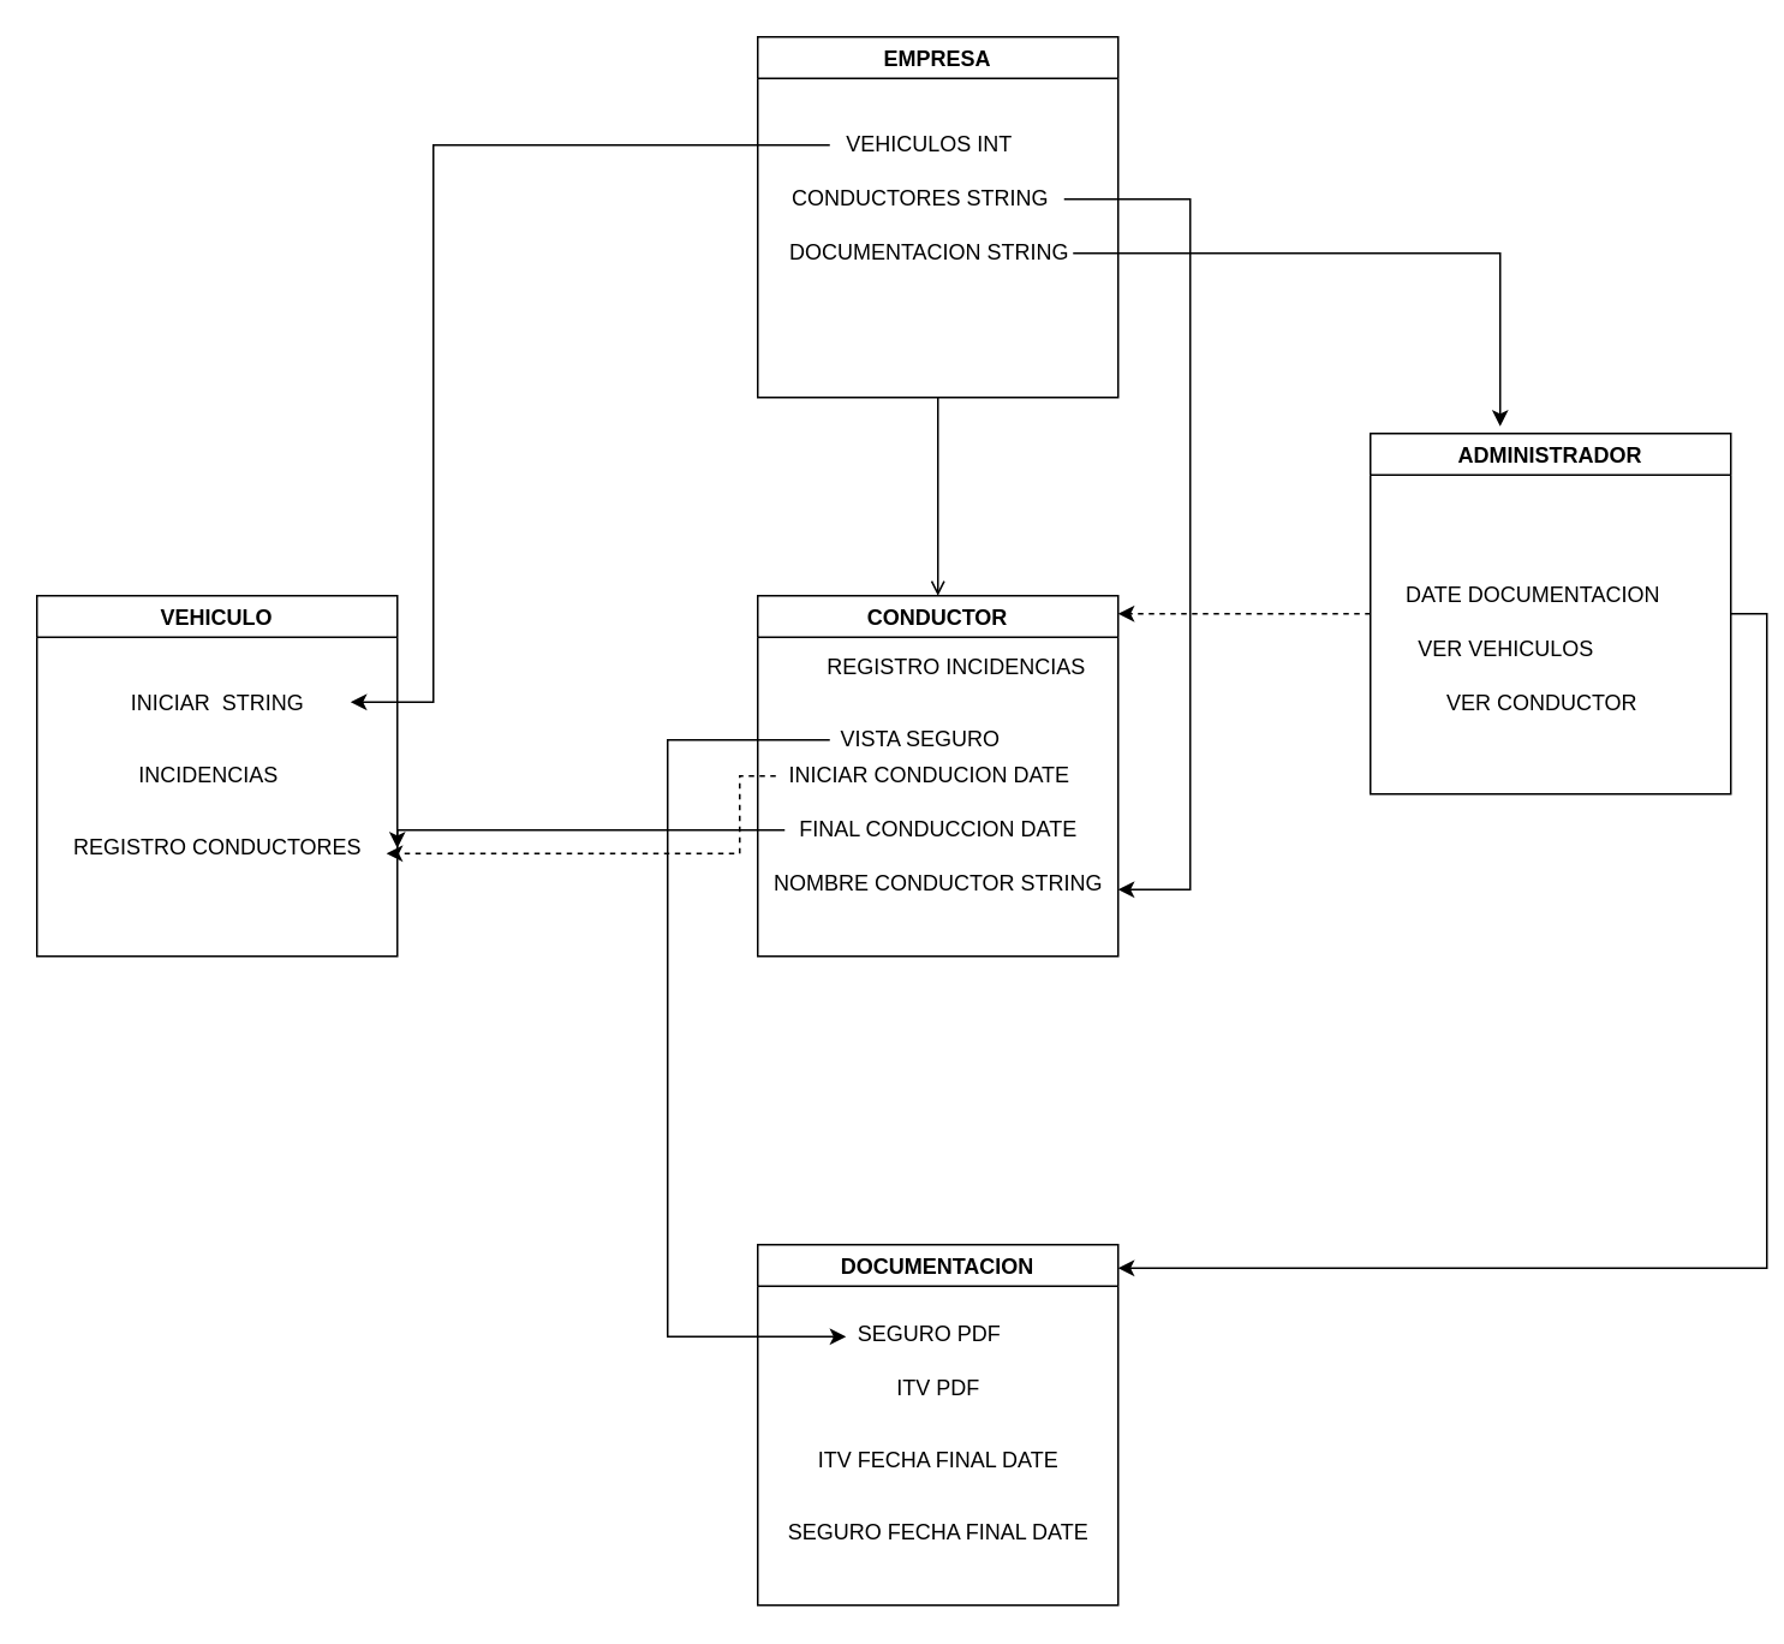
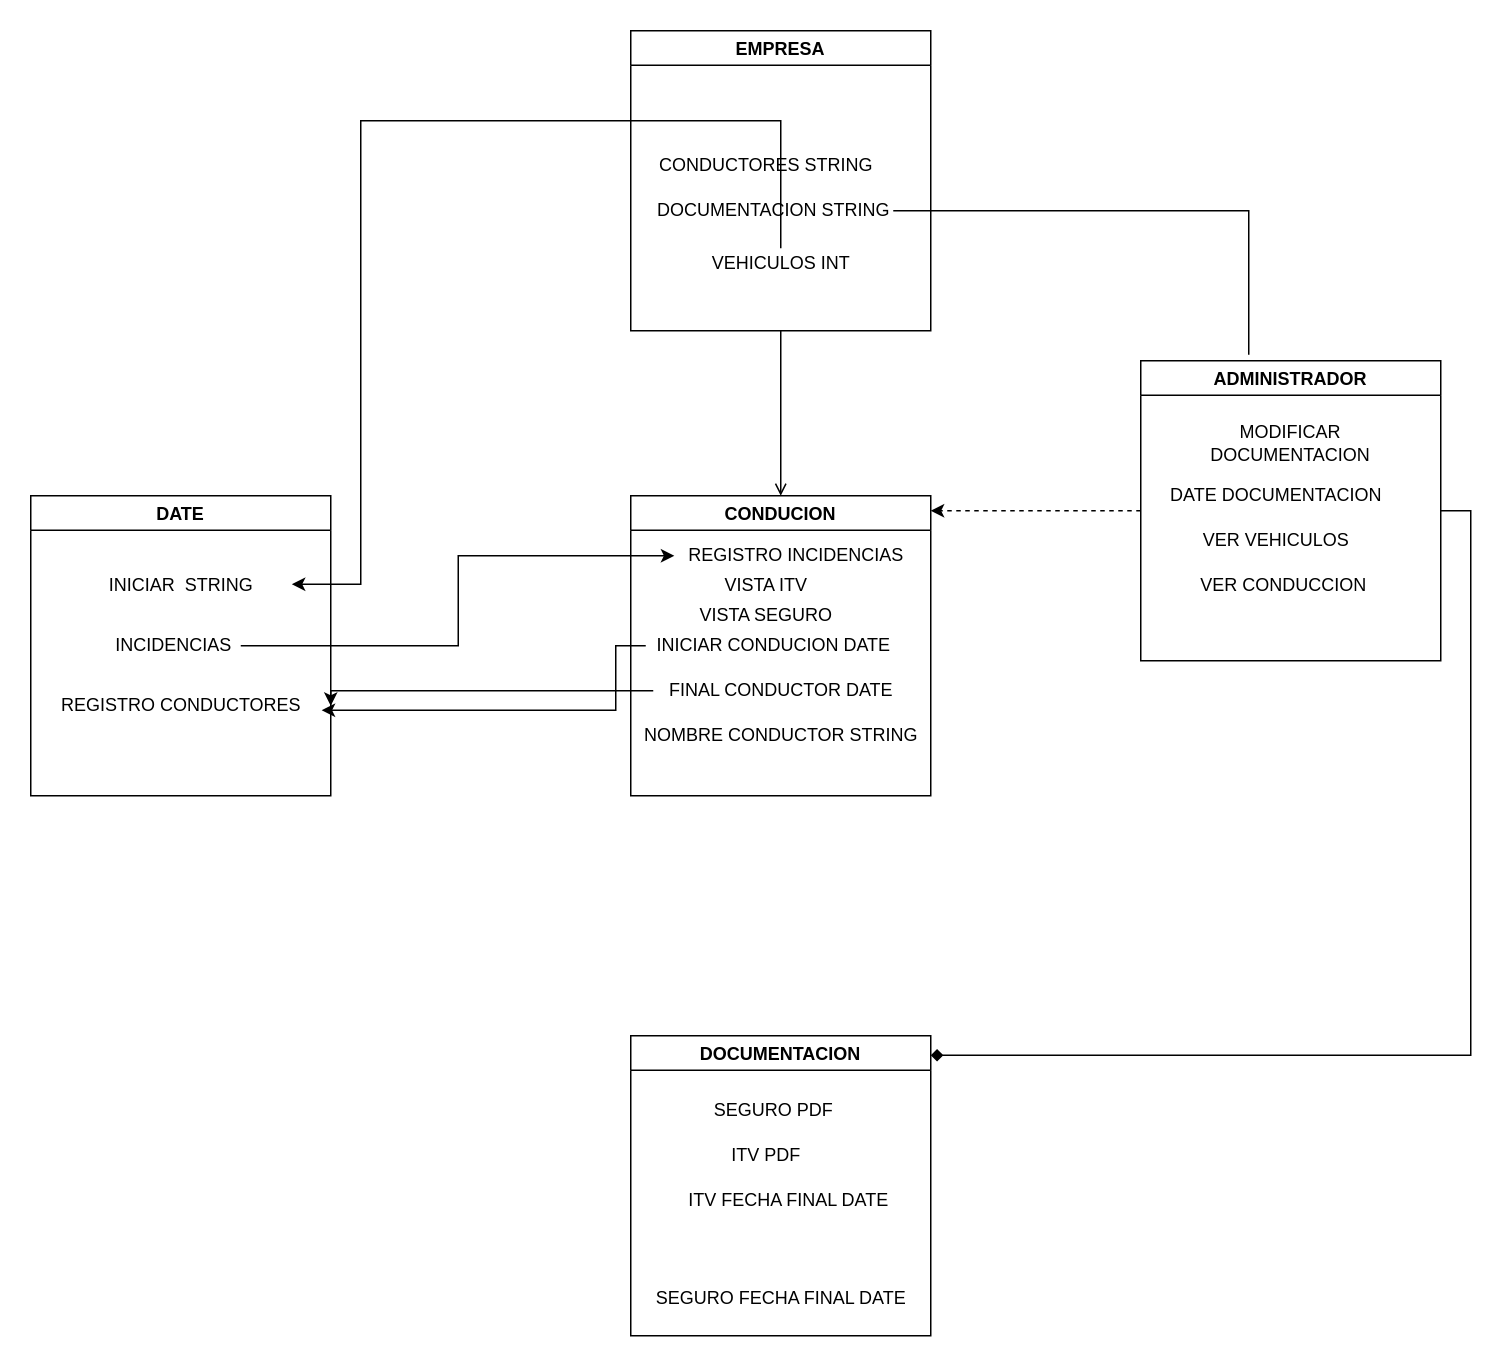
  <mxCell id="0" />
  <mxCell id="1" parent="0" />
  <mxCell id="2" style="edgeStyle=orthogonalEdgeStyle;rounded=0;orthogonalLoop=1;jettySize=auto;html=1;exitX=0.5;exitY=1;exitDx=0;exitDy=0;entryX=0.5;entryY=0;entryDx=0;entryDy=0;endArrow=open;" edge="1" parent="1" source="3" target="7"><mxGeometry relative="1" as="geometry" /></mxCell>
  <mxCell id="3" value="EMPRESA" style="swimlane;" vertex="1" parent="1"><mxGeometry x="420" y="20" width="200" height="200" as="geometry" /></mxCell>
  <mxCell id="4" value="CONDUCTORES STRING" style="text;html=1;align=center;verticalAlign=middle;resizable=0;points=[];autosize=1;strokeColor=none;fillColor=none;" vertex="1" parent="3"><mxGeometry x="10" y="80" width="160" height="20" as="geometry" /></mxCell>
- <mxCell id="5" value="VEHICULOS INT" style="text;html=1;align=center;verticalAlign=middle;resizable=0;points=[];autosize=1;strokeColor=none;fillColor=none;" vertex="1" parent="3"><mxGeometry x="40" y="50" width="110" height="20" as="geometry" /></mxCell>
+ <mxCell id="5" value="VEHICULOS INT" style="text;html=1;align=center;verticalAlign=middle;resizable=0;points=[];autosize=1;strokeColor=none;fillColor=none;" vertex="1" parent="3"><mxGeometry x="45" y="145" width="110" height="20" as="geometry" /></mxCell>
  <mxCell id="6" value="DOCUMENTACION STRING" style="text;html=1;align=center;verticalAlign=middle;resizable=0;points=[];autosize=1;strokeColor=none;fillColor=none;" vertex="1" parent="3"><mxGeometry x="15" y="110" width="160" height="20" as="geometry" /></mxCell>
- <mxCell id="7" value="CONDUCTOR" style="swimlane;" vertex="1" parent="1"><mxGeometry x="420" y="330" width="200" height="200" as="geometry" /></mxCell>
+ <mxCell id="7" value="CONDUCION" style="swimlane;" vertex="1" parent="1"><mxGeometry x="420" y="330" width="200" height="200" as="geometry" /></mxCell>
  <mxCell id="8" value="VISTA SEGURO" style="text;html=1;align=center;verticalAlign=middle;resizable=0;points=[];autosize=1;strokeColor=none;fillColor=none;" vertex="1" parent="7"><mxGeometry x="40" y="70" width="100" height="20" as="geometry" /></mxCell>
  <mxCell id="9" value="INICIAR CONDUCION DATE" style="text;html=1;align=center;verticalAlign=middle;resizable=0;points=[];autosize=1;strokeColor=none;fillColor=none;" vertex="1" parent="7"><mxGeometry x="10" y="90" width="170" height="20" as="geometry" /></mxCell>
- <mxCell id="10" value="FINAL CONDUCCION DATE" style="text;html=1;align=center;verticalAlign=middle;resizable=0;points=[];autosize=1;strokeColor=none;fillColor=none;" vertex="1" parent="7"><mxGeometry x="15" y="120" width="170" height="20" as="geometry" /></mxCell>
+ <mxCell id="10" value="FINAL CONDUCTOR DATE" style="text;html=1;align=center;verticalAlign=middle;resizable=0;points=[];autosize=1;strokeColor=none;fillColor=none;" vertex="1" parent="7"><mxGeometry x="15" y="120" width="170" height="20" as="geometry" /></mxCell>
  <mxCell id="11" value="REGISTRO INCIDENCIAS" style="text;html=1;align=center;verticalAlign=middle;resizable=0;points=[];autosize=1;strokeColor=none;fillColor=none;" vertex="1" parent="7"><mxGeometry x="30" y="30" width="160" height="20" as="geometry" /></mxCell>
+ <mxCell id="12" value="VISTA ITV" style="text;html=1;align=center;verticalAlign=middle;resizable=0;points=[];autosize=1;strokeColor=none;fillColor=none;" vertex="1" parent="7"><mxGeometry x="55" y="50" width="70" height="20" as="geometry" /></mxCell>
  <mxCell id="13" value="NOMBRE CONDUCTOR STRING" style="text;html=1;align=center;verticalAlign=middle;resizable=0;points=[];autosize=1;strokeColor=none;fillColor=none;" vertex="1" parent="7"><mxGeometry y="150" width="200" height="20" as="geometry" /></mxCell>
- <mxCell id="14" value="VEHICULO" style="swimlane;" vertex="1" parent="1"><mxGeometry x="20" y="330" width="200" height="200" as="geometry" /></mxCell>
+ <mxCell id="14" value="DATE" style="swimlane;" vertex="1" parent="1"><mxGeometry x="20" y="330" width="200" height="200" as="geometry" /></mxCell>
  <mxCell id="15" value="INICIAR&amp;nbsp; STRING" style="text;html=1;align=center;verticalAlign=middle;resizable=0;points=[];autosize=1;strokeColor=none;fillColor=none;" vertex="1" parent="14"><mxGeometry x="30" y="50" width="140" height="20" as="geometry" /></mxCell>
  <mxCell id="16" value="REGISTRO CONDUCTORES" style="text;html=1;align=center;verticalAlign=middle;resizable=0;points=[];autosize=1;strokeColor=none;fillColor=none;" vertex="1" parent="14"><mxGeometry x="10" y="130" width="180" height="20" as="geometry" /></mxCell>
  <mxCell id="17" value="INCIDENCIAS" style="text;html=1;align=center;verticalAlign=middle;resizable=0;points=[];autosize=1;strokeColor=none;fillColor=none;" vertex="1" parent="14"><mxGeometry x="50" y="90" width="90" height="20" as="geometry" /></mxCell>
  <mxCell id="18" value="DOCUMENTACION" style="swimlane;" vertex="1" parent="1"><mxGeometry x="420" y="690" width="200" height="200" as="geometry" /></mxCell>
  <mxCell id="19" value="SEGURO PDF" style="text;html=1;align=center;verticalAlign=middle;resizable=0;points=[];autosize=1;strokeColor=none;fillColor=none;" vertex="1" parent="18"><mxGeometry x="50" y="40" width="90" height="20" as="geometry" /></mxCell>
- <mxCell id="20" value="ITV PDF" style="text;html=1;align=center;verticalAlign=middle;resizable=0;points=[];autosize=1;strokeColor=none;fillColor=none;" vertex="1" parent="18"><mxGeometry x="70" y="70" width="60" height="20" as="geometry" /></mxCell>
- <mxCell id="21" value="SEGURO FECHA FINAL DATE" style="text;html=1;align=center;verticalAlign=middle;resizable=0;points=[];autosize=1;strokeColor=none;fillColor=none;" vertex="1" parent="18"><mxGeometry x="10" y="150" width="180" height="20" as="geometry" /></mxCell>
- <mxCell id="22" value="ITV FECHA FINAL DATE" style="text;html=1;align=center;verticalAlign=middle;resizable=0;points=[];autosize=1;strokeColor=none;fillColor=none;" vertex="1" parent="18"><mxGeometry x="25" y="110" width="150" height="20" as="geometry" /></mxCell>
+ <mxCell id="20" value="ITV PDF" style="text;html=1;align=center;verticalAlign=middle;resizable=0;points=[];autosize=1;strokeColor=none;fillColor=none;" vertex="1" parent="18"><mxGeometry x="60" y="70" width="60" height="20" as="geometry" /></mxCell>
+ <mxCell id="21" value="SEGURO FECHA FINAL DATE" style="text;html=1;align=center;verticalAlign=middle;resizable=0;points=[];autosize=1;strokeColor=none;fillColor=none;" vertex="1" parent="18"><mxGeometry x="10" y="165" width="180" height="20" as="geometry" /></mxCell>
+ <mxCell id="22" value="ITV FECHA FINAL DATE" style="text;html=1;align=center;verticalAlign=middle;resizable=0;points=[];autosize=1;strokeColor=none;fillColor=none;" vertex="1" parent="18"><mxGeometry x="30" y="100" width="150" height="20" as="geometry" /></mxCell>
  <mxCell id="23" style="edgeStyle=orthogonalEdgeStyle;rounded=0;orthogonalLoop=1;jettySize=auto;html=1;entryX=1;entryY=0.05;entryDx=0;entryDy=0;entryPerimeter=0;dashed=1;" edge="1" parent="1" source="25" target="7"><mxGeometry relative="1" as="geometry" /></mxCell>
- <mxCell id="24" style="edgeStyle=orthogonalEdgeStyle;rounded=0;orthogonalLoop=1;jettySize=auto;html=1;exitX=1;exitY=0.5;exitDx=0;exitDy=0;entryX=1;entryY=0.065;entryDx=0;entryDy=0;entryPerimeter=0;" edge="1" parent="1" source="25" target="18"><mxGeometry relative="1" as="geometry" /></mxCell>
+ <mxCell id="24" style="edgeStyle=orthogonalEdgeStyle;rounded=0;orthogonalLoop=1;jettySize=auto;html=1;exitX=1;exitY=0.5;exitDx=0;exitDy=0;entryX=1;entryY=0.065;entryDx=0;entryDy=0;entryPerimeter=0;endArrow=diamond;" edge="1" parent="1" source="25" target="18"><mxGeometry relative="1" as="geometry" /></mxCell>
  <mxCell id="25" value="ADMINISTRADOR" style="swimlane;" vertex="1" parent="1"><mxGeometry x="760" y="240" width="200" height="200" as="geometry" /></mxCell>
- <mxCell id="27" value="VER VEHICULOS" style="text;html=1;align=center;verticalAlign=middle;resizable=0;points=[];autosize=1;strokeColor=none;fillColor=none;" vertex="1" parent="25"><mxGeometry x="20" y="110" width="110" height="20" as="geometry" /></mxCell>
+ <mxCell id="26" value="MODIFICAR DOCUMENTACION" style="text;html=1;strokeColor=none;fillColor=none;align=center;verticalAlign=middle;whiteSpace=wrap;rounded=0;" vertex="1" parent="25"><mxGeometry x="70" y="40" width="60" height="30" as="geometry" /></mxCell>
+ <mxCell id="27" value="VER VEHICULOS" style="text;html=1;align=center;verticalAlign=middle;resizable=0;points=[];autosize=1;strokeColor=none;fillColor=none;" vertex="1" parent="25"><mxGeometry x="35" y="110" width="110" height="20" as="geometry" /></mxCell>
  <mxCell id="28" value="DATE DOCUMENTACION" style="text;html=1;align=center;verticalAlign=middle;resizable=0;points=[];autosize=1;strokeColor=none;fillColor=none;" vertex="1" parent="25"><mxGeometry x="15" y="80" width="150" height="20" as="geometry" /></mxCell>
- <mxCell id="29" value="VER CONDUCTOR" style="text;html=1;align=center;verticalAlign=middle;resizable=0;points=[];autosize=1;strokeColor=none;fillColor=none;" vertex="1" parent="25"><mxGeometry x="35" y="140" width="120" height="20" as="geometry" /></mxCell>
- <mxCell id="31" style="edgeStyle=orthogonalEdgeStyle;rounded=0;orthogonalLoop=1;jettySize=auto;html=1;entryX=-0.011;entryY=0.55;entryDx=0;entryDy=0;entryPerimeter=0;" edge="1" parent="1" source="8" target="19"><mxGeometry relative="1" as="geometry"><Array as="points"><mxPoint x="370" y="410" /><mxPoint x="370" y="741" /></Array></mxGeometry></mxCell>
- <mxCell id="32" style="edgeStyle=orthogonalEdgeStyle;rounded=0;orthogonalLoop=1;jettySize=auto;html=1;entryX=1.022;entryY=0.65;entryDx=0;entryDy=0;entryPerimeter=0;dashed=1;" edge="1" parent="1" source="9" target="16"><mxGeometry relative="1" as="geometry"><Array as="points"><mxPoint x="410" y="430" /><mxPoint x="410" y="473" /></Array></mxGeometry></mxCell>
+ <mxCell id="29" value="VER CONDUCCION" style="text;html=1;align=center;verticalAlign=middle;resizable=0;points=[];autosize=1;strokeColor=none;fillColor=none;" vertex="1" parent="25"><mxGeometry x="35" y="140" width="120" height="20" as="geometry" /></mxCell>
+ <mxCell id="30" style="edgeStyle=orthogonalEdgeStyle;rounded=0;orthogonalLoop=1;jettySize=auto;html=1;entryX=-0.006;entryY=0.5;entryDx=0;entryDy=0;entryPerimeter=0;" edge="1" parent="1" source="17" target="11"><mxGeometry relative="1" as="geometry" /></mxCell>
+ <mxCell id="32" style="edgeStyle=orthogonalEdgeStyle;rounded=0;orthogonalLoop=1;jettySize=auto;html=1;entryX=1.022;entryY=0.65;entryDx=0;entryDy=0;entryPerimeter=0;" edge="1" parent="1" source="9" target="16"><mxGeometry relative="1" as="geometry"><Array as="points"><mxPoint x="410" y="430" /><mxPoint x="410" y="473" /></Array></mxGeometry></mxCell>
  <mxCell id="33" style="edgeStyle=orthogonalEdgeStyle;rounded=0;orthogonalLoop=1;jettySize=auto;html=1;" edge="1" parent="1" source="10"><mxGeometry relative="1" as="geometry"><mxPoint x="220" y="470" as="targetPoint" /><Array as="points"><mxPoint x="220" y="460" /></Array></mxGeometry></mxCell>
  <mxCell id="34" style="edgeStyle=orthogonalEdgeStyle;rounded=0;orthogonalLoop=1;jettySize=auto;html=1;entryX=1.029;entryY=0.45;entryDx=0;entryDy=0;entryPerimeter=0;" edge="1" parent="1" source="5" target="15"><mxGeometry relative="1" as="geometry"><Array as="points"><mxPoint x="240" y="80" /><mxPoint x="240" y="389" /></Array></mxGeometry></mxCell>
- <mxCell id="35" style="edgeStyle=orthogonalEdgeStyle;rounded=0;orthogonalLoop=1;jettySize=auto;html=1;entryX=1;entryY=0.65;entryDx=0;entryDy=0;entryPerimeter=0;" edge="1" parent="1" source="4" target="13"><mxGeometry relative="1" as="geometry"><Array as="points"><mxPoint x="660" y="110" /><mxPoint x="660" y="493" /></Array></mxGeometry></mxCell>
- <mxCell id="36" style="edgeStyle=orthogonalEdgeStyle;rounded=0;orthogonalLoop=1;jettySize=auto;html=1;entryX=0.36;entryY=-0.02;entryDx=0;entryDy=0;entryPerimeter=0;" edge="1" parent="1" source="6" target="25"><mxGeometry relative="1" as="geometry" /></mxCell>
+ <mxCell id="36" style="edgeStyle=orthogonalEdgeStyle;rounded=0;orthogonalLoop=1;jettySize=auto;html=1;entryX=0.36;entryY=-0.02;entryDx=0;entryDy=0;entryPerimeter=0;endArrow=none;" edge="1" parent="1" source="6" target="25"><mxGeometry relative="1" as="geometry" /></mxCell>
